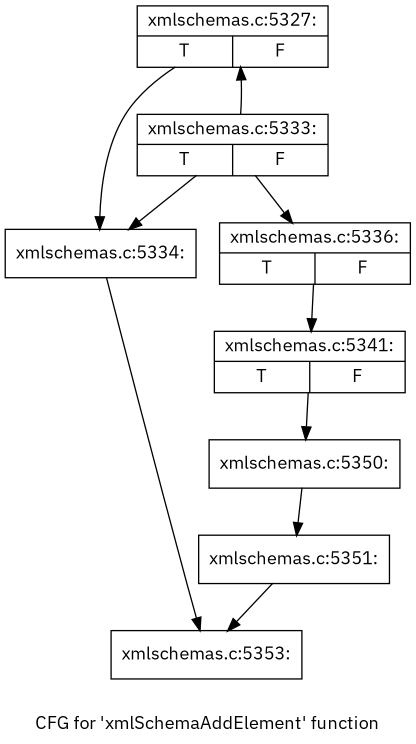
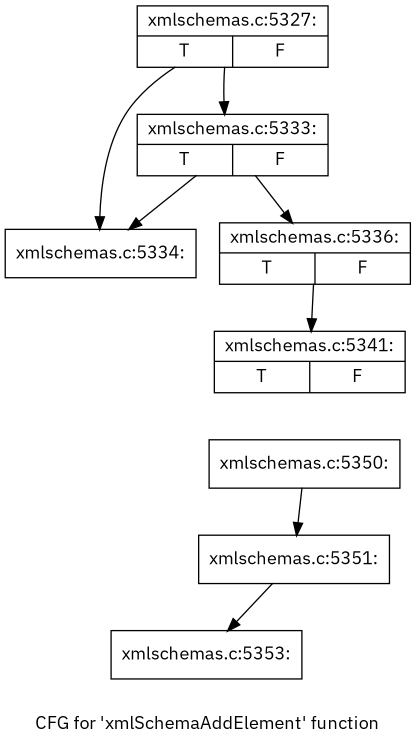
  digraph {
    fontname="IBM Plex Sans"
    label="CFG for 'xmlSchemaAddElement' function"
    node [fontname="IBM Plex Sans" shape=record]
    edge [fontname="IBM Plex Sans"]
    n1 [label="{xmlschemas.c:5327:|{<s0>T|<s1>F}}"]
    n2 [label="{xmlschemas.c:5334:}"]
    n3 [label="{xmlschemas.c:5333:|{<s0>T|<s1>F}}"]
    n4 [label="{xmlschemas.c:5353:}"]
    n5 [label="{xmlschemas.c:5336:|{<s0>T|<s1>F}}"]
    n6 [label="{xmlschemas.c:5341:|{<s0>T|<s1>F}}"]
    n7 [label="{xmlschemas.c:5350:}"]
    n8 [label="{xmlschemas.c:5351:}"]
    n1 -> n2
-   n3 -> n1
-   n2 -> n4
+   n1 -> n3
    n3 -> n2
    n3 -> n5
    n5 -> n6
-   n6 -> n7
    n7 -> n8
    n8 -> n4
  }
